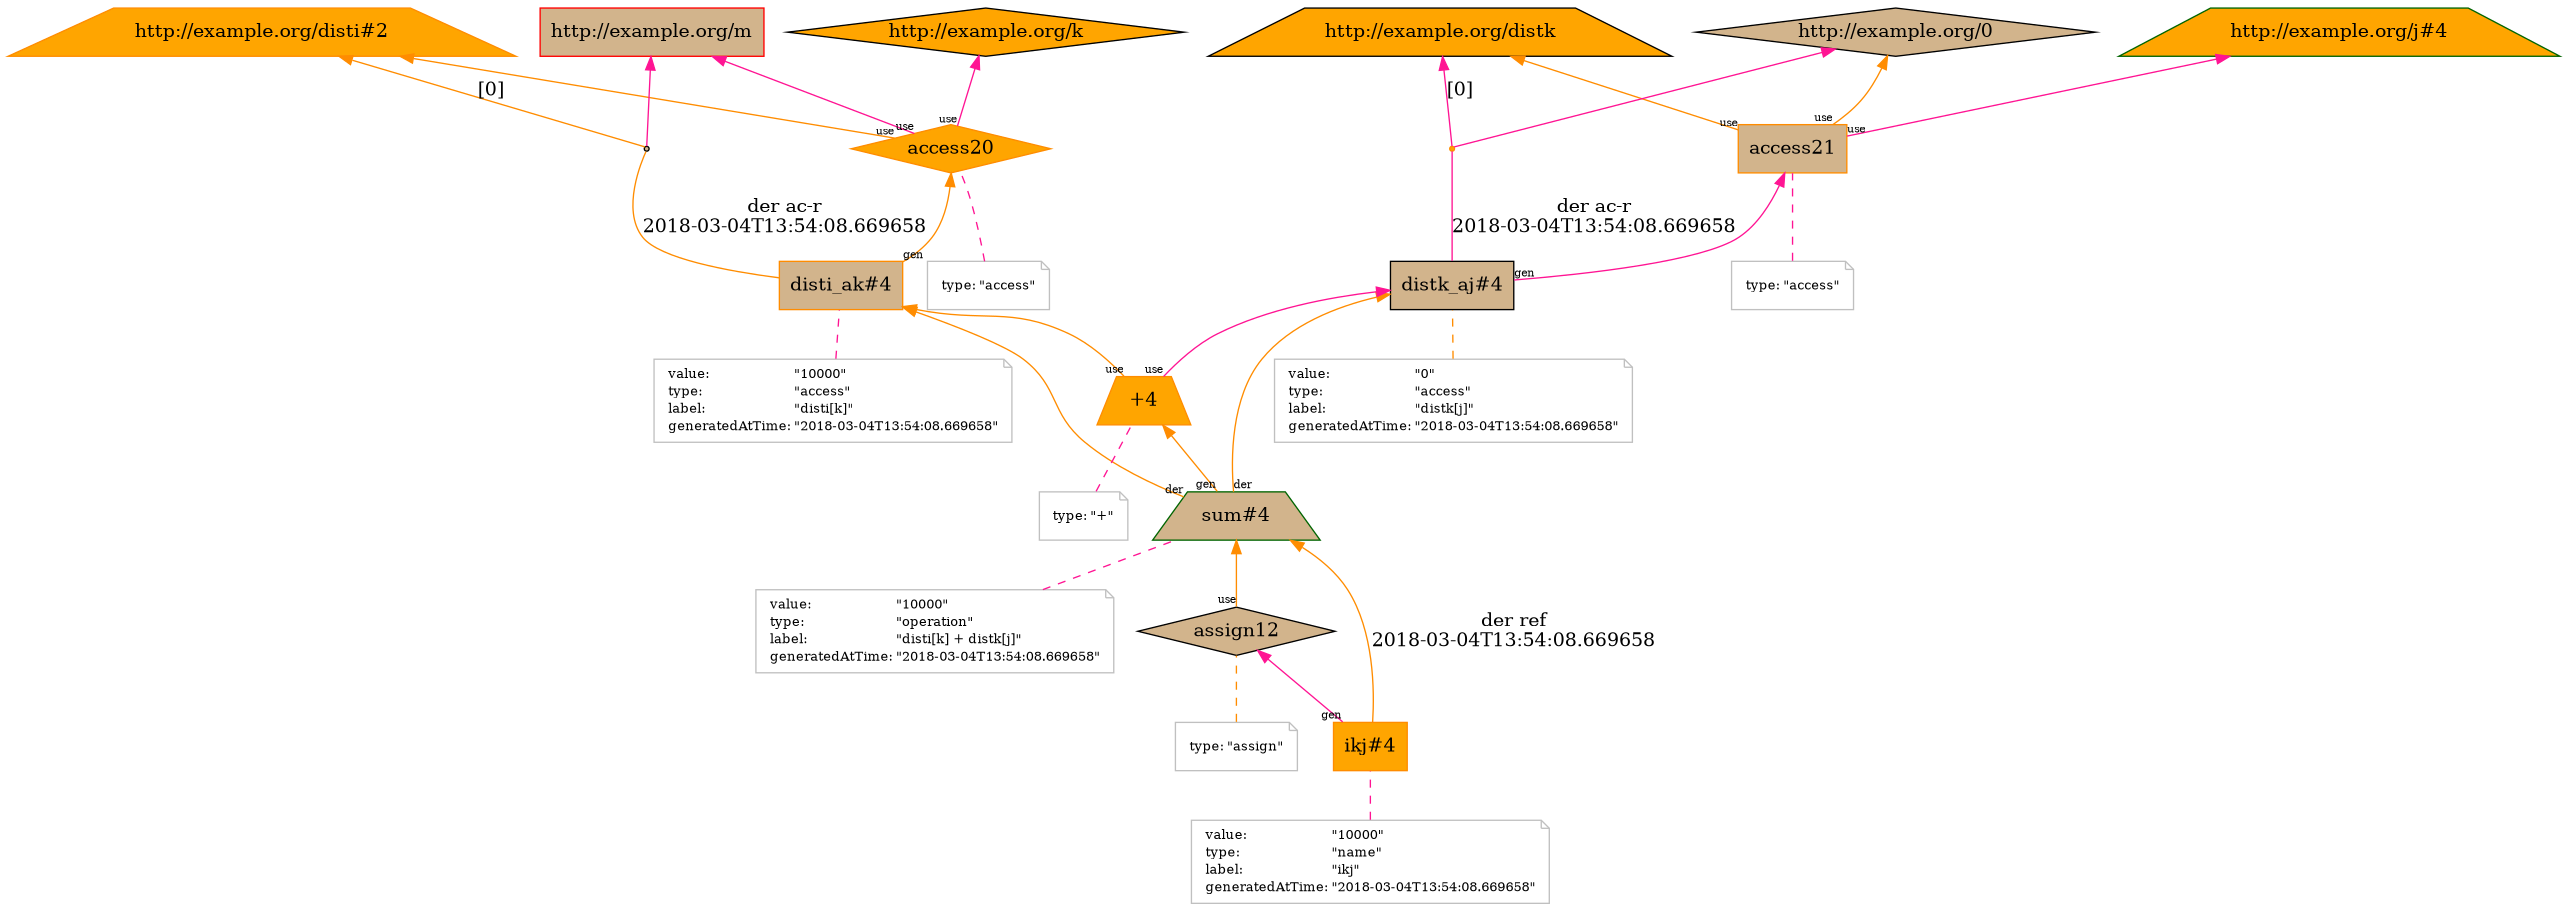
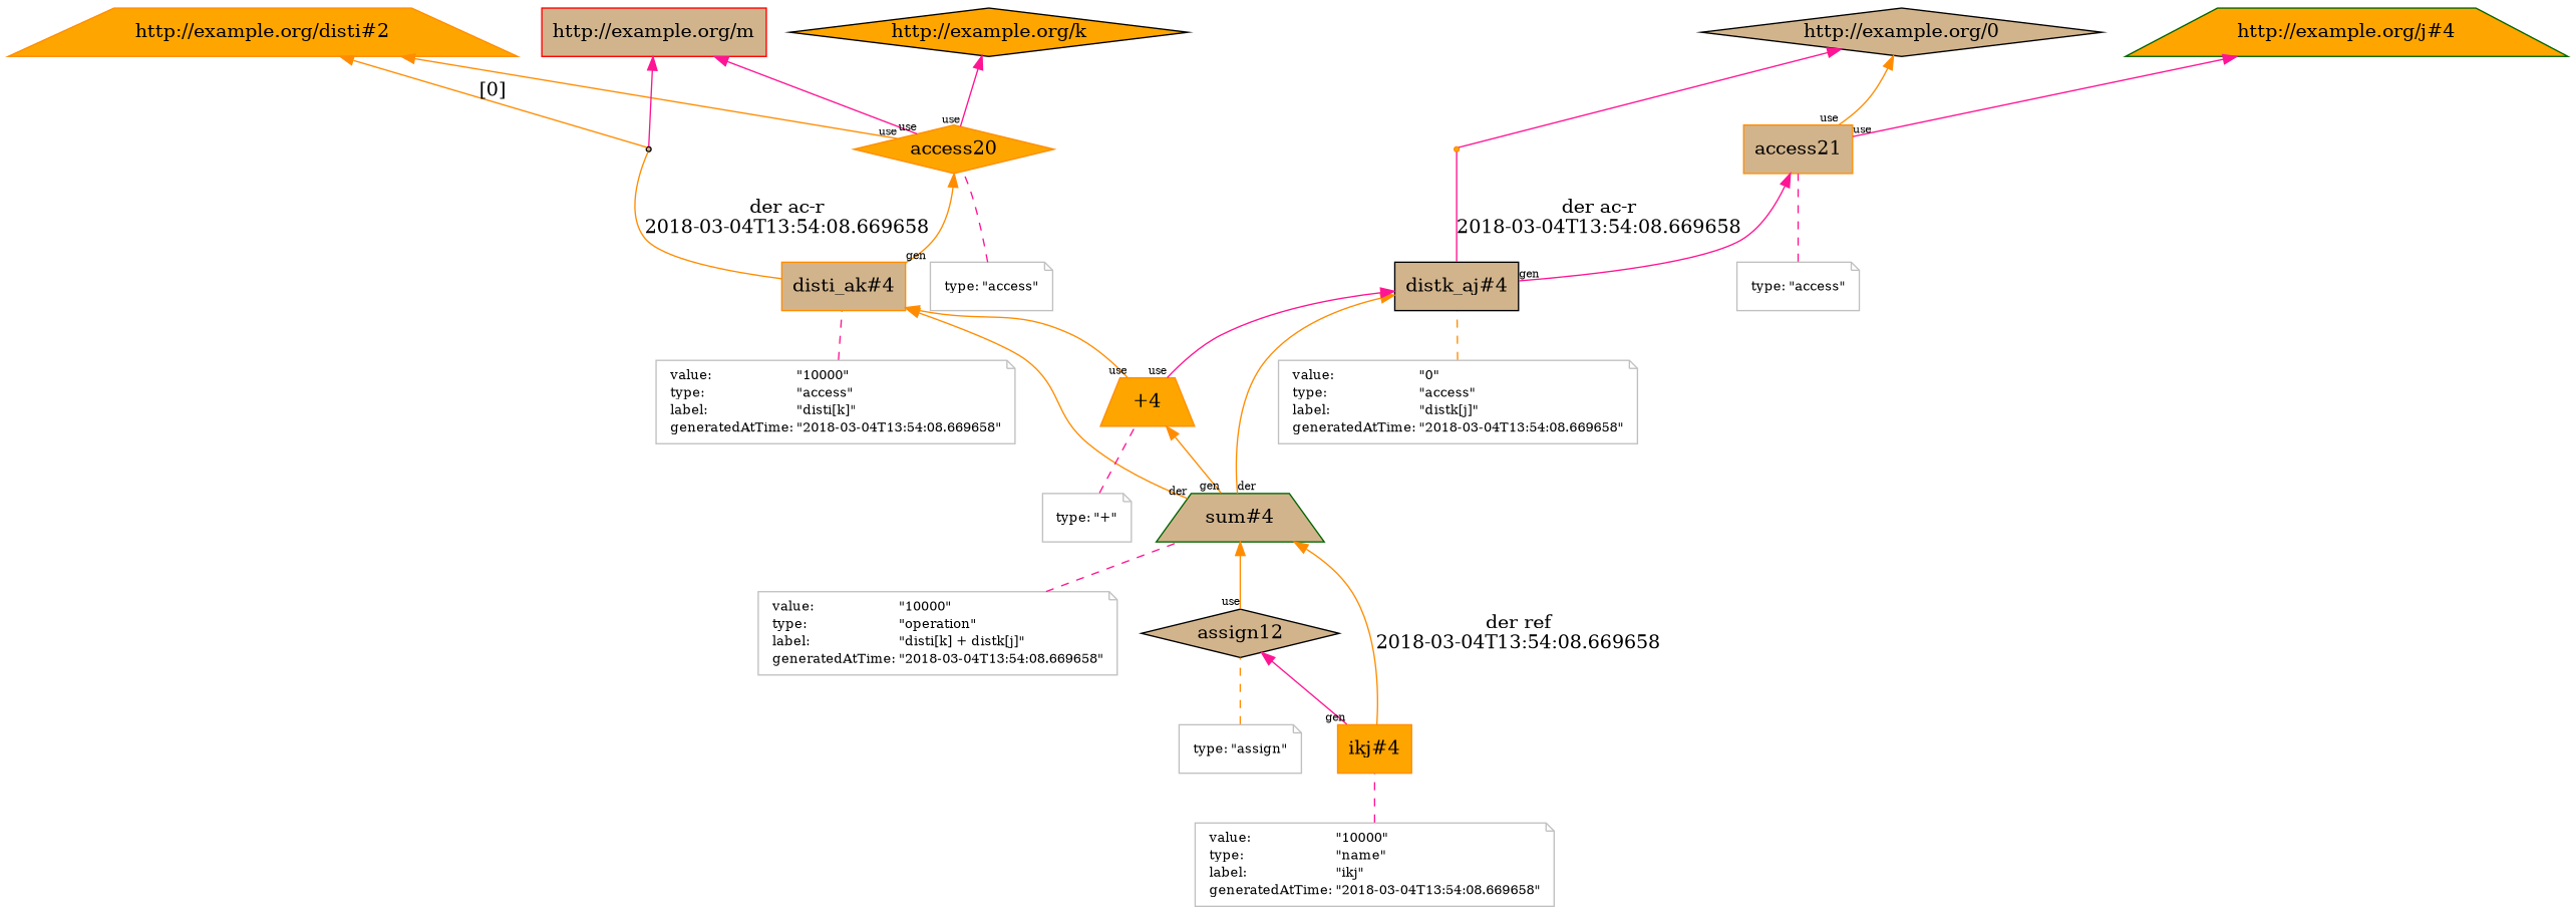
  digraph {
    rankdir=BT
    node [color=gray shape=note style=filled]
    edge [color=deeppink labelangle=60.0 labeldistance=1.5 labelfontsize=8 rotation=20]
    n1 [color=darkorange fillcolor=tan label="disti_ak#4" shape=box]
    n2 [color=darkorange fillcolor=orange label=access20 shape=diamond sides=4]
    bn0 [color=black fillcolor=tan shape=point]
    "http://example.org/m" [color=red fillcolor=tan shape=box]
    "http://example.org/disti#2" [color=darkorange fillcolor=orange shape=trapezium]
    "http://example.org/k" [color=black fillcolor=orange shape=diamond]
    n7 [fontcolor=black fontsize=10 label=<<TABLE cellpadding="0" border="0"> 	<TR> 	    <TD align="left">value:</TD> 	    <TD align="left">&quot;10000&quot;</TD> 	</TR> 	<TR> 	    <TD align="left">type:</TD> 	    <TD align="left">&quot;access&quot;</TD> 	</TR> 	<TR> 	    <TD align="left">label:</TD> 	    <TD align="left">&quot;disti[k]&quot;</TD> 	</TR> 	<TR> 	    <TD align="left">generatedAtTime:</TD> 	    <TD align="left">&quot;2018-03-04T13:54:08.669658&quot;</TD> 	</TR> </TABLE>> style=""]
    n8 [fontcolor=black fontsize=10 label=<<TABLE cellpadding="0" border="0"> 	<TR> 	    <TD align="left">type:</TD> 	    <TD align="left">&quot;access&quot;</TD> 	</TR> </TABLE>> style=""]
    n9 [color=black fillcolor=tan label="distk_aj#4" shape=box]
    n10 [color=darkorange fillcolor=tan label=access21 shape=box sides=4]
    bn1 [color=darkorange fillcolor=orange shape=point]
    "http://example.org/0" [color=black fillcolor=tan shape=diamond]
-   "http://example.org/distk" [color=black fillcolor=orange shape=trapezium]
    "http://example.org/j#4" [color=darkgreen fillcolor=orange shape=trapezium]
    n15 [fontcolor=black fontsize=10 label=<<TABLE cellpadding="0" border="0"> 	<TR> 	    <TD align="left">value:</TD> 	    <TD align="left">&quot;0&quot;</TD> 	</TR> 	<TR> 	    <TD align="left">type:</TD> 	    <TD align="left">&quot;access&quot;</TD> 	</TR> 	<TR> 	    <TD align="left">label:</TD> 	    <TD align="left">&quot;distk[j]&quot;</TD> 	</TR> 	<TR> 	    <TD align="left">generatedAtTime:</TD> 	    <TD align="left">&quot;2018-03-04T13:54:08.669658&quot;</TD> 	</TR> </TABLE>> style=""]
    n16 [fontcolor=black fontsize=10 label=<<TABLE cellpadding="0" border="0"> 	<TR> 	    <TD align="left">type:</TD> 	    <TD align="left">&quot;access&quot;</TD> 	</TR> </TABLE>> style=""]
    n17 [color=darkgreen fillcolor=tan label="sum#4" shape=trapezium]
    n18 [color=darkorange fillcolor=orange label="+4" shape=trapezium sides=4]
    n19 [fontcolor=black fontsize=10 label=<<TABLE cellpadding="0" border="0"> 	<TR> 	    <TD align="left">value:</TD> 	    <TD align="left">&quot;10000&quot;</TD> 	</TR> 	<TR> 	    <TD align="left">type:</TD> 	    <TD align="left">&quot;operation&quot;</TD> 	</TR> 	<TR> 	    <TD align="left">label:</TD> 	    <TD align="left">&quot;disti[k] + distk[j]&quot;</TD> 	</TR> 	<TR> 	    <TD align="left">generatedAtTime:</TD> 	    <TD align="left">&quot;2018-03-04T13:54:08.669658&quot;</TD> 	</TR> </TABLE>> style=""]
    n20 [fontcolor=black fontsize=10 label=<<TABLE cellpadding="0" border="0"> 	<TR> 	    <TD align="left">type:</TD> 	    <TD align="left">&quot;+&quot;</TD> 	</TR> </TABLE>> style=""]
    n21 [color=darkorange fillcolor=orange label="ikj#4" shape=box]
    n22 [color=black fillcolor=tan label=assign12 shape=diamond sides=4]
    n23 [fontcolor=black fontsize=10 label=<<TABLE cellpadding="0" border="0"> 	<TR> 	    <TD align="left">value:</TD> 	    <TD align="left">&quot;10000&quot;</TD> 	</TR> 	<TR> 	    <TD align="left">type:</TD> 	    <TD align="left">&quot;name&quot;</TD> 	</TR> 	<TR> 	    <TD align="left">label:</TD> 	    <TD align="left">&quot;ikj&quot;</TD> 	</TR> 	<TR> 	    <TD align="left">generatedAtTime:</TD> 	    <TD align="left">&quot;2018-03-04T13:54:08.669658&quot;</TD> 	</TR> </TABLE>> style=""]
    n24 [fontcolor=black fontsize=10 label=<<TABLE cellpadding="0" border="0"> 	<TR> 	    <TD align="left">type:</TD> 	    <TD align="left">&quot;assign&quot;</TD> 	</TR> </TABLE>> style=""]
    n1 -> n2 [color=darkorange taillabel=gen]
    n1 -> bn0 [arrowhead=none color=darkorange label="der ac-r\n2018-03-04T13:54:08.669658" labelangle="" labeldistance="" labelfontsize="" rotation=""]
    n2 -> "http://example.org/m" [taillabel=use]
    n2 -> "http://example.org/disti#2" [color=darkorange taillabel=use]
    n2 -> "http://example.org/k" [taillabel=use]
    bn0 -> "http://example.org/m" [labelangle="" labeldistance="" labelfontsize="" rotation=""]
    bn0 -> "http://example.org/disti#2" [color=darkorange label="[0]"]
    n7 -> n1 [arrowhead=none style=dashed labelangle="" labeldistance="" labelfontsize="" rotation=""]
    n8 -> n2 [arrowhead=none style=dashed labelangle="" labeldistance="" labelfontsize="" rotation=""]
    n9 -> n10 [taillabel=gen]
    n9 -> bn1 [arrowhead=none label="der ac-r\n2018-03-04T13:54:08.669658" labelangle="" labeldistance="" labelfontsize="" rotation=""]
    n10 -> "http://example.org/0" [color=darkorange taillabel=use]
-   n10 -> "http://example.org/distk" [color=darkorange taillabel=use]
    n10 -> "http://example.org/j#4" [taillabel=use]
    bn1 -> "http://example.org/0" [labelangle="" labeldistance="" labelfontsize="" rotation=""]
-   bn1 -> "http://example.org/distk" [label="[0]"]
    n15 -> n9 [arrowhead=none color=darkorange style=dashed labelangle="" labeldistance="" labelfontsize="" rotation=""]
    n16 -> n10 [arrowhead=none style=dashed labelangle="" labeldistance="" labelfontsize="" rotation=""]
    n17 -> n1 [color=darkorange taillabel=der]
    n17 -> n9 [color=darkorange taillabel=der]
    n17 -> n18 [color=darkorange taillabel=gen]
    n18 -> n1 [color=darkorange taillabel=use]
    n18 -> n9 [taillabel=use]
    n19 -> n17 [arrowhead=none style=dashed labelangle="" labeldistance="" labelfontsize="" rotation=""]
    n20 -> n18 [arrowhead=none style=dashed labelangle="" labeldistance="" labelfontsize="" rotation=""]
    n21 -> n17 [color=darkorange label="der ref\n2018-03-04T13:54:08.669658"]
    n21 -> n22 [taillabel=gen]
    n22 -> n17 [color=darkorange taillabel=use]
    n23 -> n21 [arrowhead=none style=dashed labelangle="" labeldistance="" labelfontsize="" rotation=""]
    n24 -> n22 [arrowhead=none color=darkorange style=dashed labelangle="" labeldistance="" labelfontsize="" rotation=""]
  }
